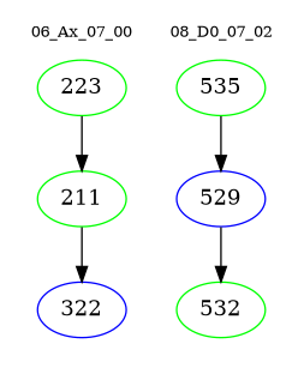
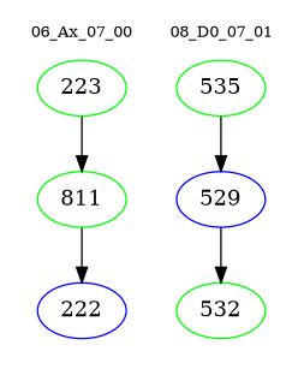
  digraph {
    node [color=green]
    edge [color=black]
    n1 [label=223]
-   n2 [label=211]
-   n3 [color=blue label=322]
+   n2 [label=811]
+   n3 [color=blue label=222]
    n4 [label=535]
    n5 [color=blue label=529]
    n6 [label=532]
    subgraph cluster_1 {
      color=white
      fontsize=10
      label="06_Ax_07_00"
      n1
      n2
      n3
    }
    subgraph cluster_2 {
      color=white
      fontsize=10
-     label="08_D0_07_02"
+     label="08_D0_07_01"
      n4
      n5
      n6
    }
    n1 -> n2
    n2 -> n3
    n4 -> n5
    n5 -> n6
  }
